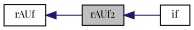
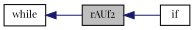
  digraph {
    fontname="Playfair Display"
    rankdir=LR
    node [color=black fontname="Playfair Display" fontsize=10 shape=record]
    edge [color=midnightblue dir=back fontname="Playfair Display" fontsize=10 labelfontname=Helvetica labelfontsize=10 style=solid]
    n1 [fillcolor=grey75 fontcolor=black height=0.2 label=rAUf2 style=filled width=0.4]
    n2 [height=0.2 label=if width=0.4]
-   n3 [height=0.2 label=rAUf width=0.4]
+   n3 [height=0.2 label=while width=0.4]
    n1 -> n2
    n3 -> n1
  }
